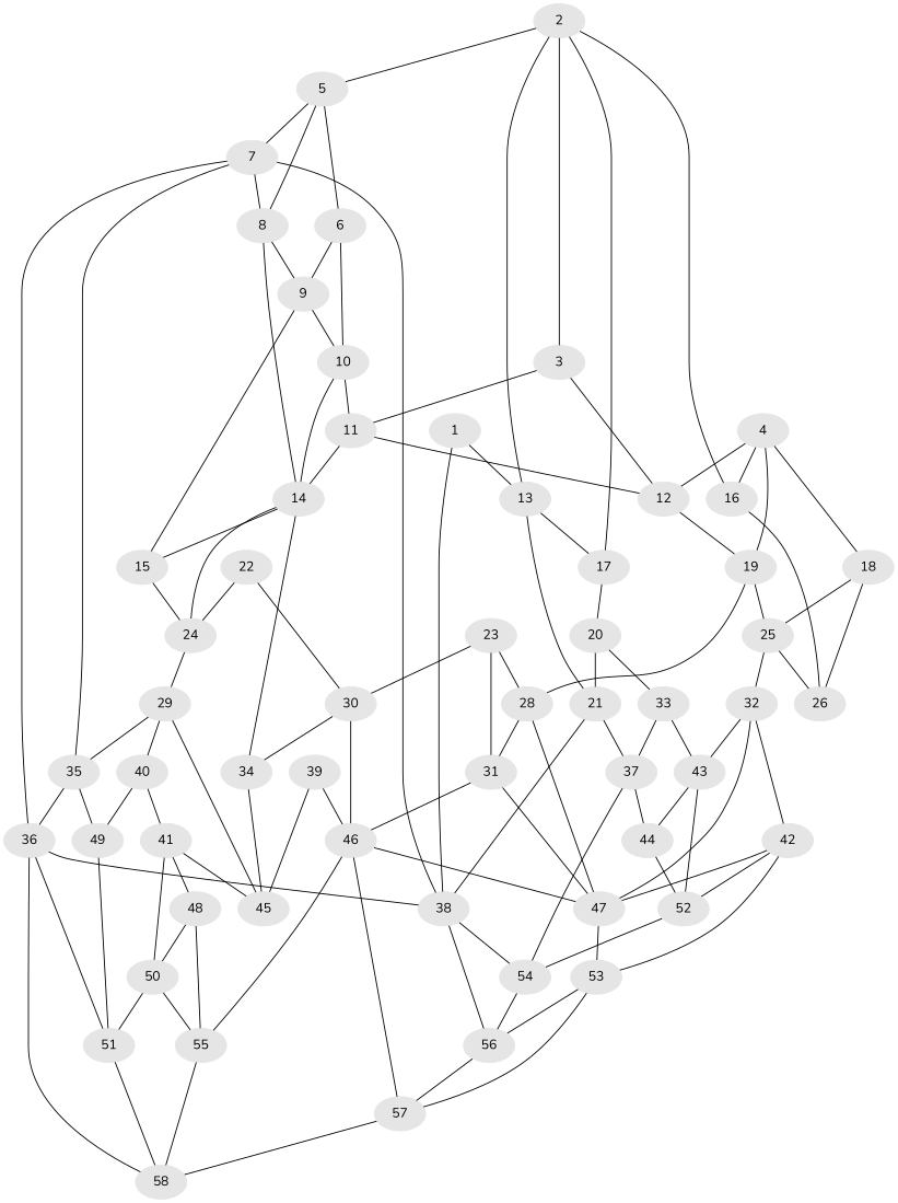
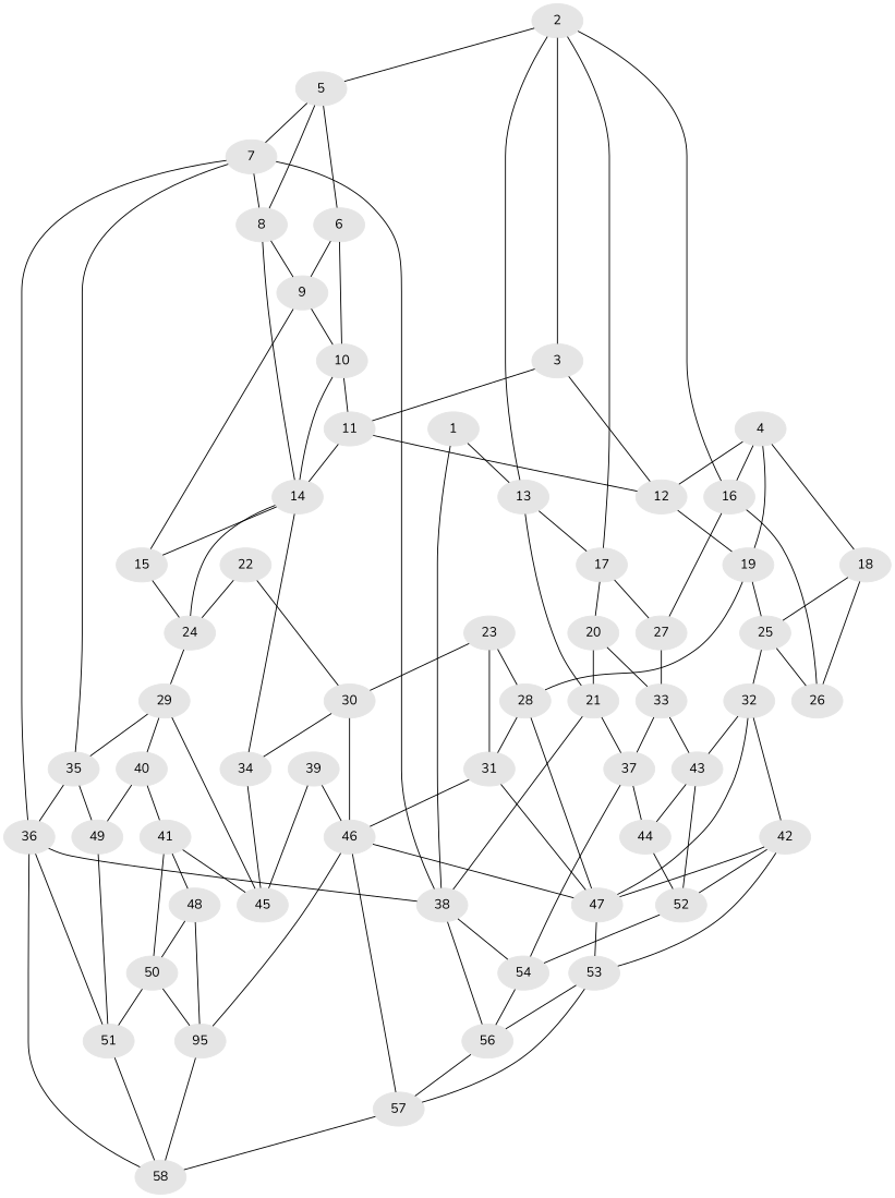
  graph {
    fontname=Nunito
    node [color=gray90 fontname=Nunito style=filled]
    edge [fontname=Nunito weight=1.0]
    1
    13
    38
    17
    21
    54
    56
    2
    3
    5
    16
    11
    12
    6
    7
    8
    26
+   27
    20
    14
    19
    4
    18
    25
    28
    9
    10
    35
    36
    15
    49
    51
    58
    24
    34
    37
    29
    33
    32
    31
    47
    43
    44
    22
    30
    46
    45
    23
    40
    42
    53
    41
-   55
+   55 [label=95]
    57
    52
    39
    48
    50
    1 -- 13
    1 -- 38
    13 -- 17
    13 -- 21
    38 -- 54
    38 -- 56
+   17 -- 27
    17 -- 20
    21 -- 38
    21 -- 37
    54 -- 56
    56 -- 57
    2 -- 13
    2 -- 17
    2 -- 3
    2 -- 5
    2 -- 16
    3 -- 11
    3 -- 12
    5 -- 6
    5 -- 7
    5 -- 8
    16 -- 26
+   16 -- 27
    11 -- 12
    11 -- 14
    12 -- 19
    6 -- 9
    6 -- 10
    7 -- 38
    7 -- 8
    7 -- 35
    7 -- 36
    8 -- 14
    8 -- 9
+   27 -- 33
    20 -- 21
    20 -- 33
    14 -- 15
    14 -- 24
    14 -- 34
    19 -- 25
    19 -- 28
    4 -- 16
    4 -- 12
    4 -- 19
    4 -- 18
    18 -- 26
    18 -- 25
    25 -- 26
    25 -- 32
    28 -- 31
    28 -- 47
    9 -- 10
    9 -- 15
    10 -- 11
    10 -- 14
    35 -- 36
    35 -- 49
    36 -- 38
    36 -- 51
    36 -- 58
    15 -- 24
    49 -- 51
    51 -- 58
    24 -- 29
    34 -- 45
    37 -- 54
    37 -- 44
    29 -- 35
    29 -- 45
    29 -- 40
    33 -- 37
    33 -- 43
    32 -- 47
    32 -- 43
    32 -- 42
    31 -- 47
    31 -- 46
    47 -- 53
    43 -- 44
    43 -- 52
    44 -- 52
    22 -- 24
    22 -- 30
    30 -- 34
    30 -- 46
    46 -- 47
    46 -- 55
    46 -- 57
    23 -- 28
    23 -- 31
    23 -- 30
    40 -- 49 [weight=2.0]
    40 -- 41
    42 -- 47
    42 -- 53
    42 -- 52
    53 -- 56
    53 -- 57
    41 -- 45
    41 -- 48
    41 -- 50
    55 -- 58
    57 -- 58
    52 -- 54
    39 -- 46
    39 -- 45 [weight=2.0]
    48 -- 55
    48 -- 50
    50 -- 51
    50 -- 55
  }
